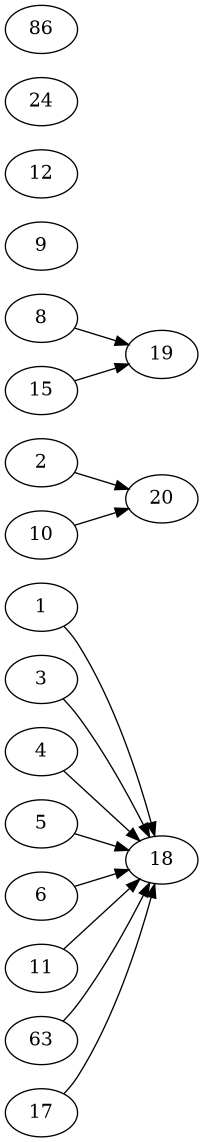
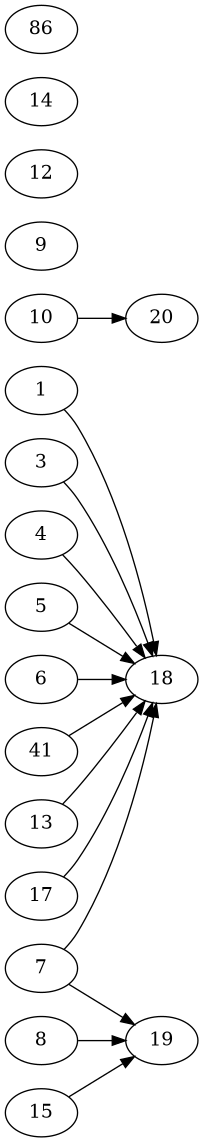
  digraph {
    rankdir=LR
    node [alpha=0.02]
    1 [alpha=0.08 expect_size=33161216]
    18 [alpha=0.12 expect_size=48199680]
-   2 [alpha=0.12 expect_size=41308160]
    20 [alpha=0.15 expect_size=10224640]
    3 [alpha=0.10 expect_size=8242176]
    4 [alpha=0.20 expect_size=36839424]
    5 [alpha=0.06 expect_size=34445312]
    6 [alpha=0.15 expect_size=12641280]
+   7 [alpha=0.19 expect_size=23033856]
    19 [expect_size=18296832]
    8 [alpha=0.07 expect_size=44239872]
    9 [alpha=0.17 expect_size=50417664]
    10 [alpha=0.11 expect_size=44446720]
-   11 [alpha=0.11 expect_size=25559040]
+   11 [alpha=0.11 expect_size=25559040 label=41]
    12 [alpha=0.04 expect_size=44302336]
-   13 [expect_size=25701376 label=63]
-   14 [expect_size=49080320 label=24]
+   13 [expect_size=25701376]
+   14 [expect_size=49080320]
    15 [alpha=0.14 expect_size=48667648]
    n19 [alpha=0.14 expect_size=15853568 label=86]
    17 [expect_size=50107392]
    1 -> 18
-   2 -> 20
    3 -> 18
    4 -> 18
    5 -> 18
    6 -> 18
+   7 -> 18
+   7 -> 19
    8 -> 19
    10 -> 20
    11 -> 18
    13 -> 18
    15 -> 19
    17 -> 18
  }
